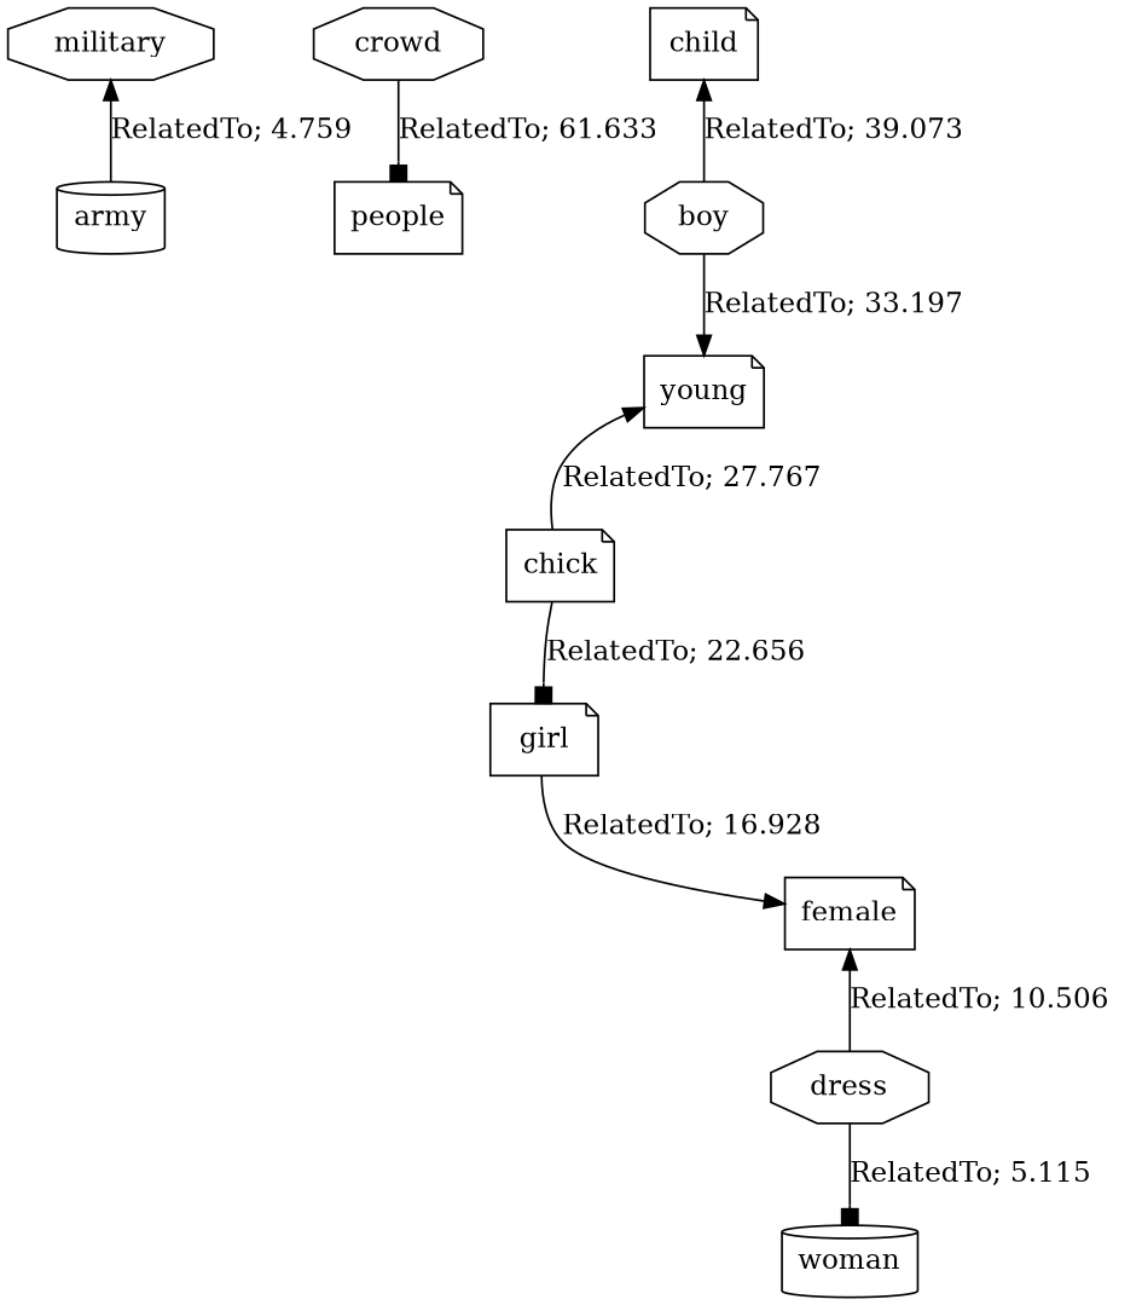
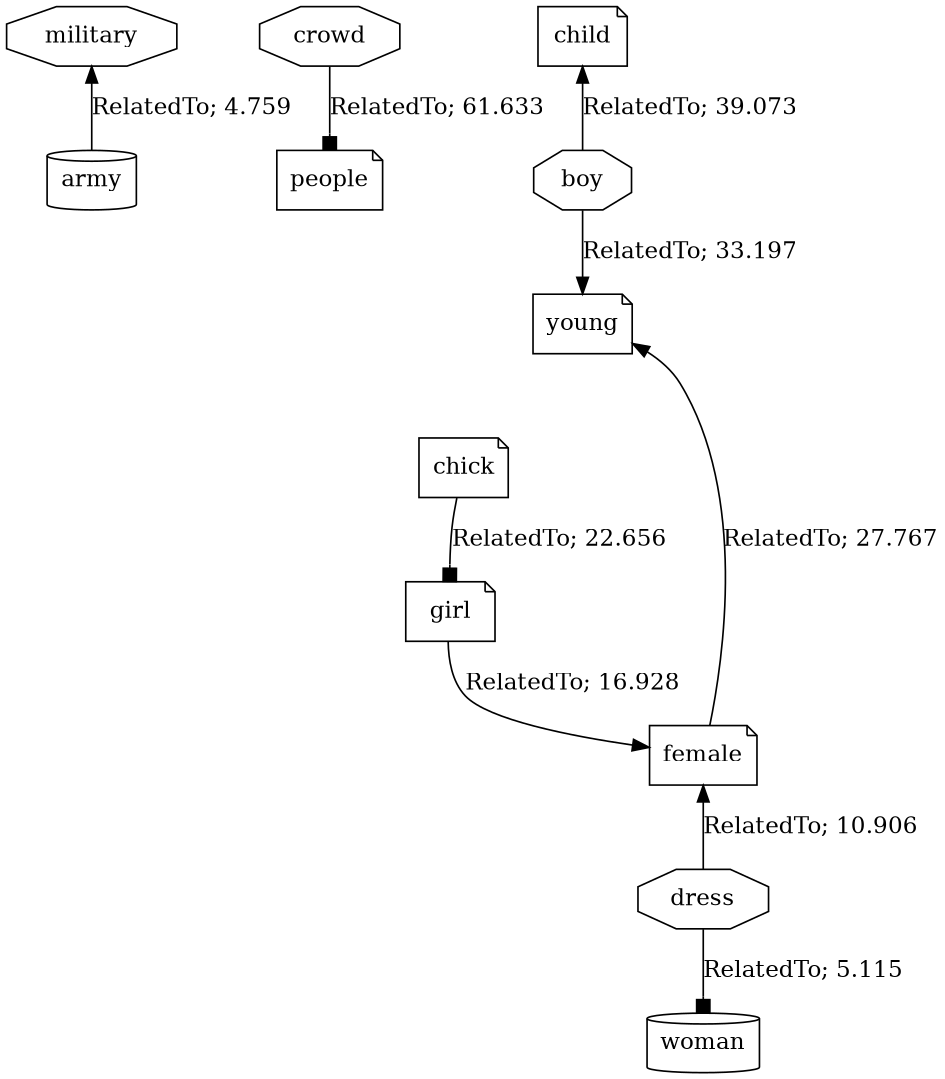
  digraph {
    node [shape=note]
    edge [dir=forward]
    n1 [label=military shape=octagon]
    n2 [label=army shape=cylinder]
    n3 [label=crowd shape=octagon]
    n4 [label=people]
    n5 [label=child]
    n6 [label=boy shape=octagon]
    n7 [label=young]
    n8 [label=chick]
    n9 [label=girl]
    n10 [label=female]
    n11 [label=dress shape=octagon]
    n12 [label=woman shape=cylinder]
    n1 -> n2 [dir=back label="RelatedTo; 4.759" weight=4.759]
    n3 -> n4 [arrowhead=box label="RelatedTo; 61.633" weight=61.633]
    n5 -> n6 [dir=back label="RelatedTo; 39.073" weight=39.073]
    n6 -> n7 [arrowhead=normal label="RelatedTo; 33.197" weight=33.197]
-   n7 -> n8 [dir=back label="RelatedTo; 27.767" weight=27.767]
+   n7 -> n10 [dir=back label="RelatedTo; 27.767" weight=27.767]
    n8 -> n9 [arrowhead=box label="RelatedTo; 22.656" weight=22.656]
    n9 -> n10 [arrowhead=normal label="RelatedTo; 16.928" weight=16.928]
-   n10 -> n11 [dir=back label="RelatedTo; 10.506" weight=10.906]
+   n10 -> n11 [dir=back label="RelatedTo; 10.906" weight=10.906]
    n11 -> n12 [arrowhead=box label="RelatedTo; 5.115" weight=5.115]
  }
